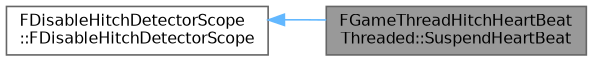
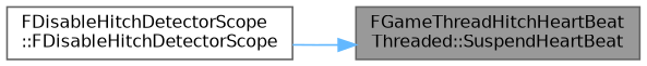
  digraph {
    rankdir=RL
    node [fontname=Helvetica fontsize=10 shape=box style=filled]
    n1 [color=gray40 fillcolor=grey60 fontcolor=black height=0.2 label="FGameThreadHitchHeartBeat\lThreaded::SuspendHeartBeat" width=0.4]
    n2 [color=grey40 fillcolor=white height=0.2 label="FDisableHitchDetectorScope\l::FDisableHitchDetectorScope" width=0.4]
-   n2 -> n1 [color=steelblue1 dir=back fontname=Helvetica fontsize=10 labelfontname=Helvetica labelfontsize=10 style=solid]
+   n1 -> n2 [color=steelblue1 dir=back fontname=Helvetica fontsize=10 labelfontname=Helvetica labelfontsize=10 style=solid]
  }
